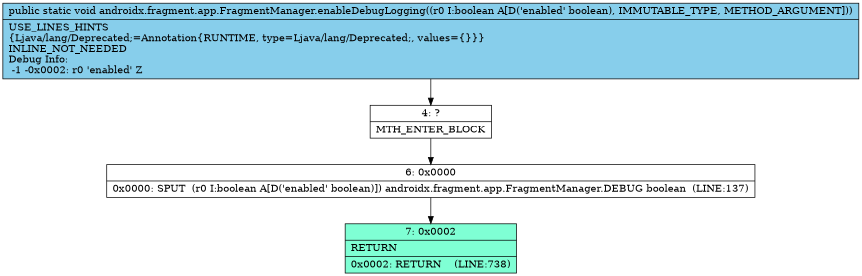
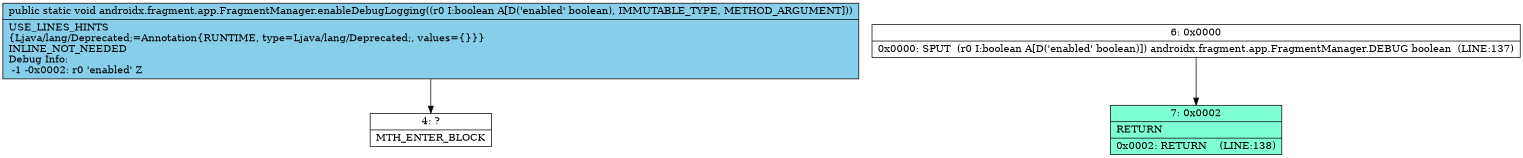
  digraph {
    node [fillcolor=white shape=record style=filled]
    n1 [label="{4\:\ ?|MTH_ENTER_BLOCK\l}"]
    n2 [label="{6\:\ 0x0000|0x0000: SPUT  (r0 I:boolean A[D('enabled' boolean)]) androidx.fragment.app.FragmentManager.DEBUG boolean  (LINE:137)\l}"]
-   n3 [fillcolor=aquamarine label="{7\:\ 0x0002|RETURN\l|0x0002: RETURN    (LINE:738)\l}"]
+   n3 [fillcolor=aquamarine label="{7\:\ 0x0002|RETURN\l|0x0002: RETURN    (LINE:138)\l}"]
    n4 [fillcolor=skyblue label="{public static void androidx.fragment.app.FragmentManager.enableDebugLogging((r0 I:boolean A[D('enabled' boolean), IMMUTABLE_TYPE, METHOD_ARGUMENT]))  | USE_LINES_HINTS\l\{Ljava\/lang\/Deprecated;=Annotation\{RUNTIME, type=Ljava\/lang\/Deprecated;, values=\{\}\}\}\lINLINE_NOT_NEEDED\lDebug Info:\l  \-1 \-0x0002: r0 'enabled' Z\l}"]
-   n1 -> n2
    n2 -> n3
    n4 -> n1
  }
